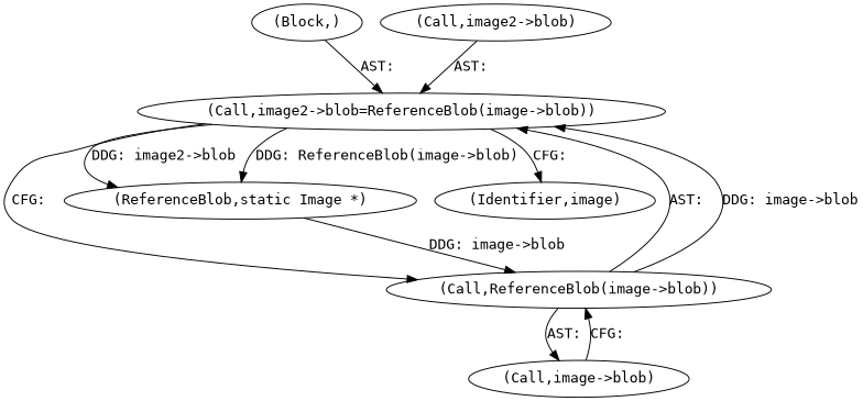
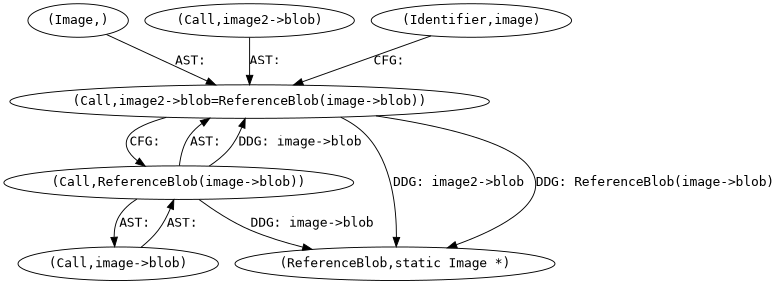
  digraph {
    fontname="DejaVu Sans Mono"
    node [fontname="DejaVu Sans Mono"]
    edge [fontname="DejaVu Sans Mono"]
    n1 [label="(Call,image2->blob=ReferenceBlob(image->blob))"]
    n2 [label="(Call,ReferenceBlob(image->blob))"]
    n3 [label="(ReferenceBlob,static Image *)"]
    n4 [label="(Call,image->blob)"]
-   n5 [label="(Block,)"]
+   n5 [label="(Image,)"]
    n6 [label="(Call,image2->blob)"]
    n7 [label="(Identifier,image)"]
    n1 -> n2 [label="CFG: "]
    n1 -> n3 [label="DDG: image2->blob"]
    n1 -> n3 [label="DDG: ReferenceBlob(image->blob)"]
    n2 -> n1 [label="AST: "]
    n2 -> n1 [label="DDG: image->blob"]
-   n3 -> n2 [label="DDG: image->blob"]
+   n2 -> n3 [label="DDG: image->blob"]
    n2 -> n4 [label="AST: "]
-   n4 -> n2 [label="CFG: "]
+   n4 -> n2 [label="AST: "]
    n5 -> n1 [label="AST: "]
    n6 -> n1 [label="AST: "]
-   n1 -> n7 [label="CFG: "]
+   n7 -> n1 [label="CFG: "]
  }
